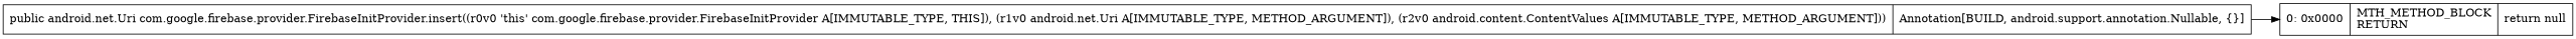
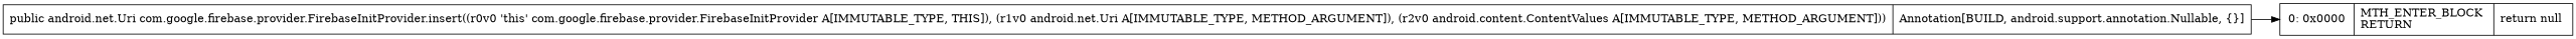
  digraph {
    rankdir=LR
    node [shape=record]
-   n1 [label="{0\:\ 0x0000|MTH_METHOD_BLOCK\lRETURN\l|return null\l}"]
+   n1 [label="{0\:\ 0x0000|MTH_ENTER_BLOCK\lRETURN\l|return null\l}"]
    n2 [label="{public android.net.Uri com.google.firebase.provider.FirebaseInitProvider.insert((r0v0 'this' com.google.firebase.provider.FirebaseInitProvider A[IMMUTABLE_TYPE, THIS]), (r1v0 android.net.Uri A[IMMUTABLE_TYPE, METHOD_ARGUMENT]), (r2v0 android.content.ContentValues A[IMMUTABLE_TYPE, METHOD_ARGUMENT]))  | Annotation[BUILD, android.support.annotation.Nullable, \{\}]\l}"]
    n2 -> n1
  }
